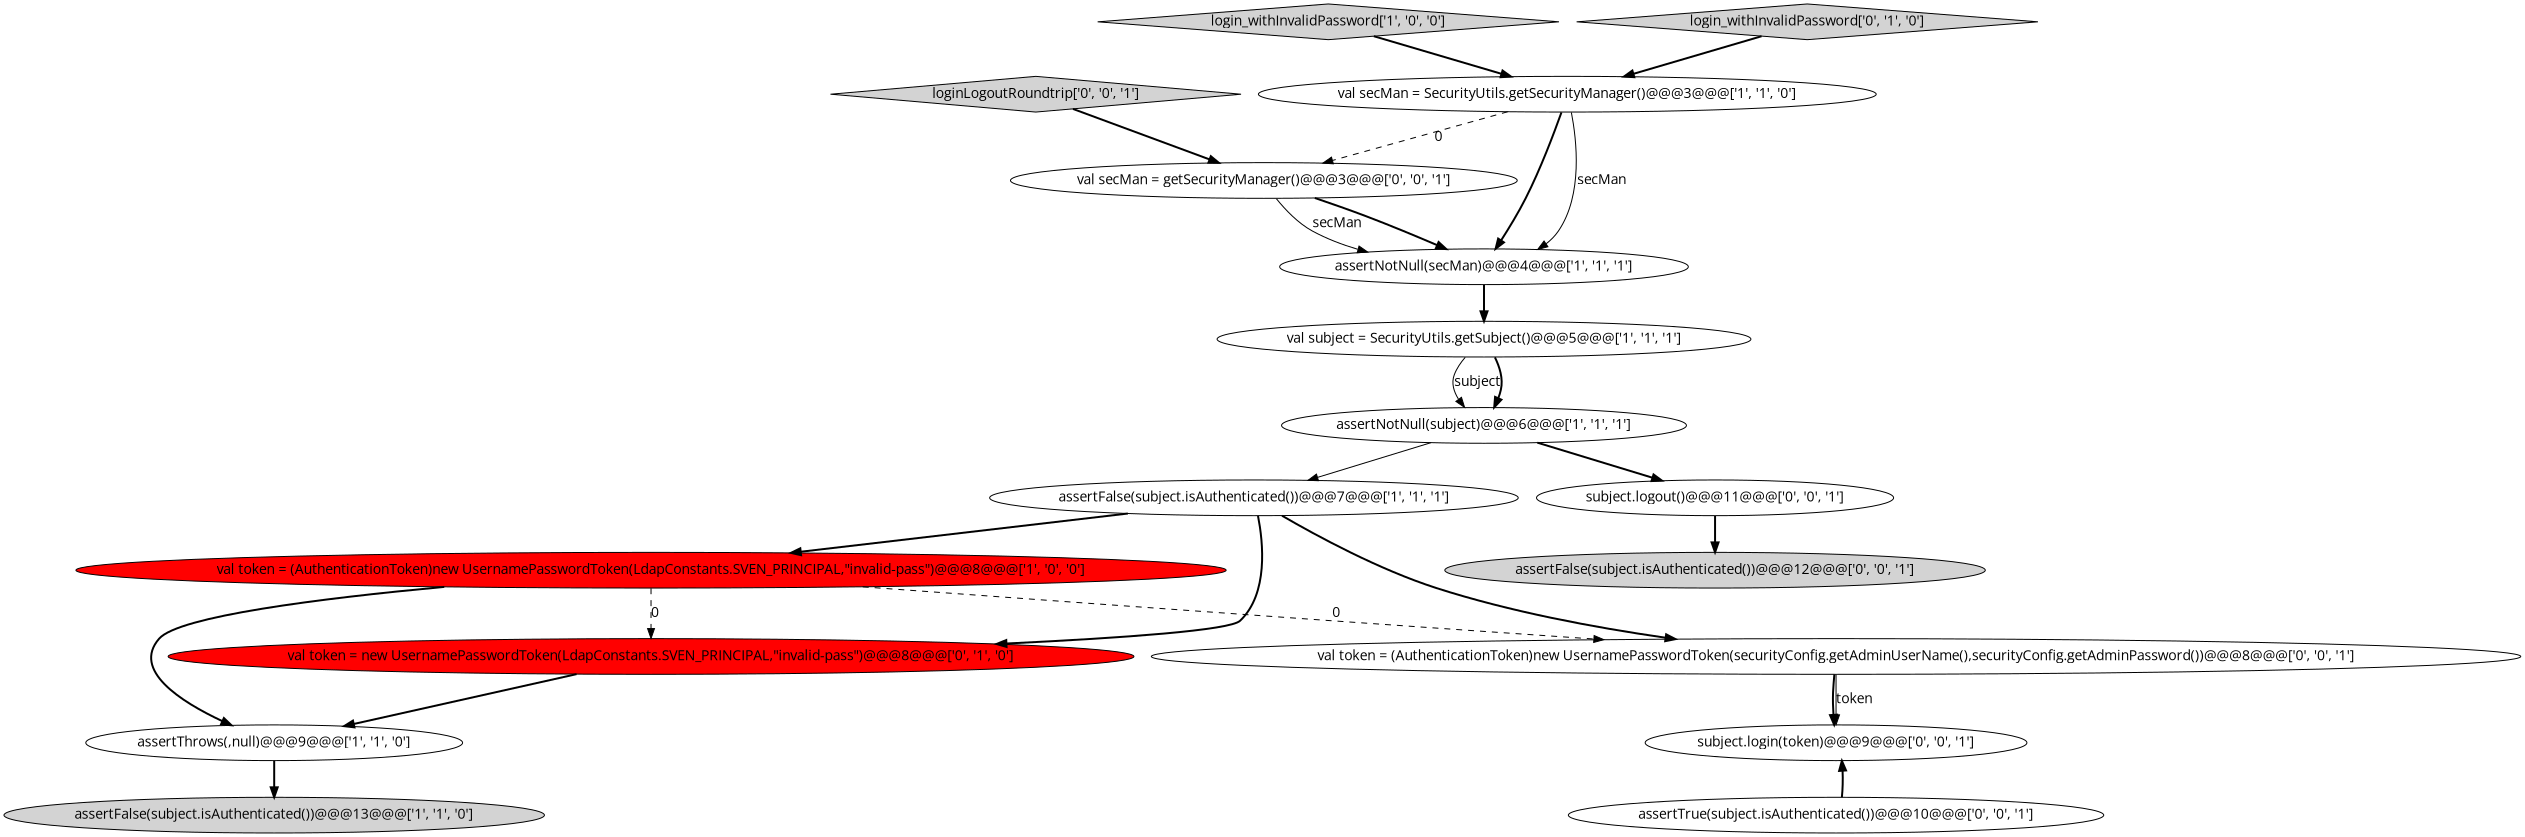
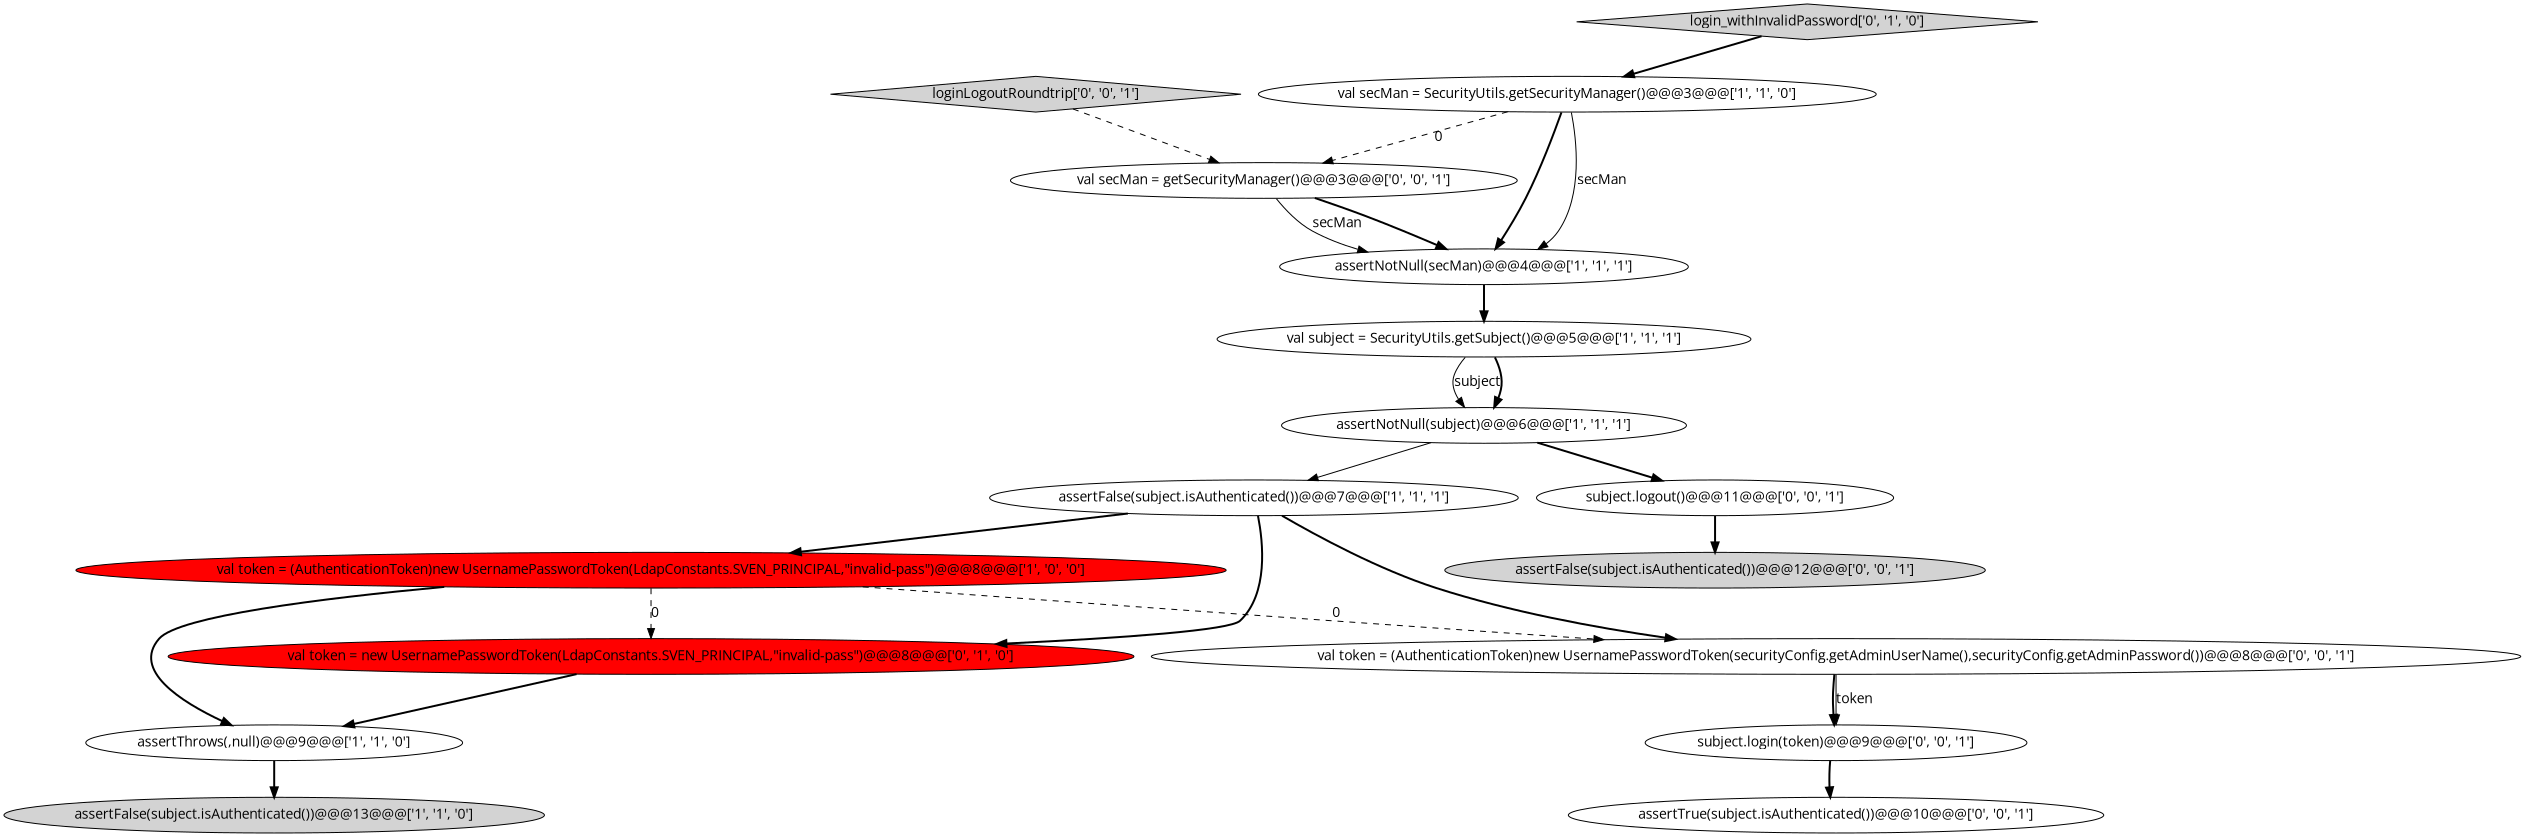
  digraph {
    fontname="Open Sans"
    node [fillcolor=white fontname="Open Sans" shape=ellipse style=filled]
    edge [fontname="Open Sans" style=bold]
    n1 [fillcolor=red label="val token = (AuthenticationToken)new UsernamePasswordToken(LdapConstants.SVEN_PRINCIPAL,\"invalid-pass\")@@@8@@@['1', '0', '0']"]
    n2 [label="val token = (AuthenticationToken)new UsernamePasswordToken(securityConfig.getAdminUserName(),securityConfig.getAdminPassword())@@@8@@@['0', '0', '1']"]
    n3 [label="assertThrows(,null)@@@9@@@['1', '1', '0']"]
    n4 [fillcolor=red label="val token = new UsernamePasswordToken(LdapConstants.SVEN_PRINCIPAL,\"invalid-pass\")@@@8@@@['0', '1', '0']"]
    n5 [label="subject.login(token)@@@9@@@['0', '0', '1']"]
    n6 [fillcolor=lightgray label="assertFalse(subject.isAuthenticated())@@@13@@@['1', '1', '0']"]
    n7 [label="assertTrue(subject.isAuthenticated())@@@10@@@['0', '0', '1']"]
    n8 [label="subject.logout()@@@11@@@['0', '0', '1']"]
    n9 [fillcolor=lightgray label="assertFalse(subject.isAuthenticated())@@@12@@@['0', '0', '1']"]
    n10 [label="assertNotNull(subject)@@@6@@@['1', '1', '1']"]
    n11 [label="assertFalse(subject.isAuthenticated())@@@7@@@['1', '1', '1']"]
-   n12 [fillcolor=lightgray label="login_withInvalidPassword['1', '0', '0']" shape=diamond]
    n13 [label="val secMan = SecurityUtils.getSecurityManager()@@@3@@@['1', '1', '0']"]
    n14 [label="val secMan = getSecurityManager()@@@3@@@['0', '0', '1']"]
    n15 [label="assertNotNull(secMan)@@@4@@@['1', '1', '1']"]
    n16 [label="val subject = SecurityUtils.getSubject()@@@5@@@['1', '1', '1']"]
    n17 [fillcolor=lightgray label="loginLogoutRoundtrip['0', '0', '1']" shape=diamond]
    n18 [fillcolor=lightgray label="login_withInvalidPassword['0', '1', '0']" shape=diamond]
    n1 -> n2 [label=0 style=dashed]
    n1 -> n3
    n1 -> n4 [label=0 style=dashed]
    n2 -> n5
    n2 -> n5 [label=token style=solid]
    n3 -> n6
    n4 -> n3
-   n7 -> n5
+   n5 -> n7
    n8 -> n9
    n10 -> n8
    n10 -> n11 [style=solid]
    n11 -> n1
    n11 -> n2
    n11 -> n4
-   n12 -> n13
    n13 -> n14 [label=0 style=dashed]
    n13 -> n15 [label=secMan style=solid]
    n13 -> n15
    n14 -> n15
    n14 -> n15 [label=secMan style=solid]
    n15 -> n16
    n16 -> n10 [label=subject style=solid]
    n16 -> n10
-   n17 -> n14
+   n17 -> n14 [style=dashed]
    n18 -> n13
  }
